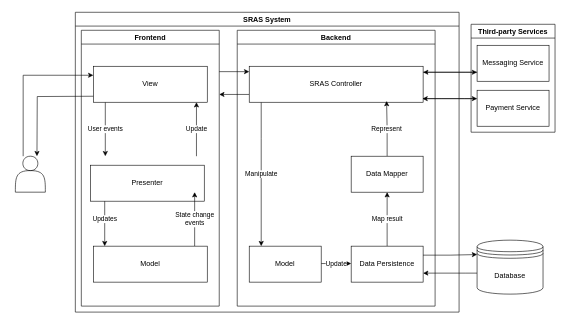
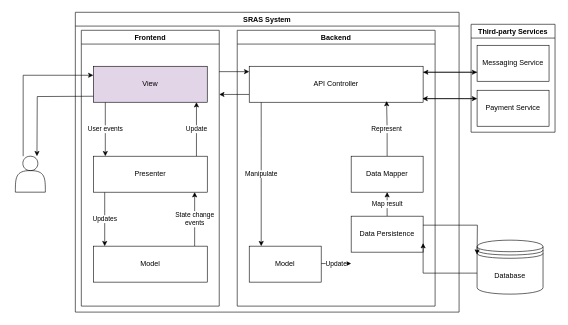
  <mxCell id="0" />
  <mxCell id="1" parent="0" />
  <mxCell id="2" value="SRAS System" style="swimlane;" vertex="1" parent="1"><mxGeometry x="125" y="20" width="640" height="500" as="geometry" /></mxCell>
  <mxCell id="3" style="edgeStyle=orthogonalEdgeStyle;rounded=0;orthogonalLoop=1;jettySize=auto;html=1;entryX=0;entryY=0.5;entryDx=0;entryDy=0;" edge="1" parent="2"><mxGeometry relative="1" as="geometry"><mxPoint x="240" y="99" as="sourcePoint" /><mxPoint x="290" y="99" as="targetPoint" /><Array as="points"><mxPoint x="240" y="99" /><mxPoint x="240" y="99" /></Array></mxGeometry></mxCell>
  <mxCell id="4" value="Frontend" style="swimlane;" vertex="1" parent="2"><mxGeometry x="10" y="30" width="230" height="460" as="geometry" /></mxCell>
  <mxCell id="5" value="User events" style="edgeStyle=orthogonalEdgeStyle;rounded=0;orthogonalLoop=1;jettySize=auto;html=1;" edge="1" parent="4"><mxGeometry relative="1" as="geometry"><mxPoint x="40" y="120" as="sourcePoint" /><mxPoint x="40" y="210" as="targetPoint" /></mxGeometry></mxCell>
- <mxCell id="6" value="View" style="rounded=0;whiteSpace=wrap;html=1;" vertex="1" parent="4"><mxGeometry x="20" y="60" width="190" height="60" as="geometry" /></mxCell>
+ <mxCell id="6" value="View" style="rounded=0;whiteSpace=wrap;html=1;fillColor=#e1d5e7;" vertex="1" parent="4"><mxGeometry x="20" y="60" width="190" height="60" as="geometry" /></mxCell>
  <mxCell id="7" value="Update" style="edgeStyle=orthogonalEdgeStyle;rounded=0;orthogonalLoop=1;jettySize=auto;html=1;entryX=0.5;entryY=1;entryDx=0;entryDy=0;" edge="1" parent="4"><mxGeometry relative="1" as="geometry"><mxPoint x="192" y="210" as="sourcePoint" /><mxPoint x="192" y="120" as="targetPoint" /></mxGeometry></mxCell>
  <mxCell id="8" value="Updates" style="edgeStyle=orthogonalEdgeStyle;rounded=0;orthogonalLoop=1;jettySize=auto;html=1;" edge="1" parent="4"><mxGeometry relative="1" as="geometry"><mxPoint x="39" y="270" as="sourcePoint" /><mxPoint x="39" y="360" as="targetPoint" /></mxGeometry></mxCell>
- <mxCell id="9" value="Presenter" style="rounded=0;whiteSpace=wrap;html=1;" vertex="1" parent="4"><mxGeometry x="15" y="225" width="190" height="60" as="geometry" /></mxCell>
+ <mxCell id="9" value="Presenter" style="rounded=0;whiteSpace=wrap;html=1;" vertex="1" parent="4"><mxGeometry x="20" y="210" width="190" height="60" as="geometry" /></mxCell>
  <mxCell id="10" value="State change&lt;br&gt;events" style="edgeStyle=orthogonalEdgeStyle;rounded=0;orthogonalLoop=1;jettySize=auto;html=1;entryX=0.5;entryY=1;entryDx=0;entryDy=0;" edge="1" parent="4"><mxGeometry relative="1" as="geometry"><mxPoint x="189" y="360" as="sourcePoint" /><mxPoint x="189" y="270" as="targetPoint" /></mxGeometry></mxCell>
  <mxCell id="11" value="Model" style="rounded=0;whiteSpace=wrap;html=1;" vertex="1" parent="4"><mxGeometry x="20" y="360" width="190" height="60" as="geometry" /></mxCell>
  <mxCell id="12" value="Backend" style="swimlane;" vertex="1" parent="2"><mxGeometry x="270" y="30" width="330" height="460" as="geometry" /></mxCell>
  <mxCell id="13" value="Update" style="edgeStyle=orthogonalEdgeStyle;rounded=0;orthogonalLoop=1;jettySize=auto;html=1;entryX=0;entryY=0.5;entryDx=0;entryDy=0;" edge="1" parent="12"><mxGeometry relative="1" as="geometry"><mxPoint x="140" y="389" as="sourcePoint" /><mxPoint x="190" y="389" as="targetPoint" /></mxGeometry></mxCell>
  <mxCell id="14" value="Model" style="rounded=0;whiteSpace=wrap;html=1;" vertex="1" parent="12"><mxGeometry x="20" y="360" width="120" height="60" as="geometry" /></mxCell>
  <mxCell id="15" value="Manipulate" style="edgeStyle=orthogonalEdgeStyle;rounded=0;orthogonalLoop=1;jettySize=auto;html=1;" edge="1" parent="12"><mxGeometry relative="1" as="geometry"><mxPoint x="40" y="120" as="sourcePoint" /><mxPoint x="40" y="360" as="targetPoint" /><Array as="points"><mxPoint x="40" y="180" /><mxPoint x="40" y="180" /></Array></mxGeometry></mxCell>
  <mxCell id="16" style="edgeStyle=orthogonalEdgeStyle;rounded=0;orthogonalLoop=1;jettySize=auto;html=1;" edge="1" parent="12"><mxGeometry relative="1" as="geometry"><mxPoint x="-30" y="107" as="targetPoint" /><mxPoint x="20" y="107" as="sourcePoint" /></mxGeometry></mxCell>
- <mxCell id="17" value="SRAS Controller" style="rounded=0;whiteSpace=wrap;html=1;" vertex="1" parent="12"><mxGeometry x="20" y="60" width="290" height="60" as="geometry" /></mxCell>
+ <mxCell id="17" value="API Controller" style="rounded=0;whiteSpace=wrap;html=1;" vertex="1" parent="12"><mxGeometry x="20" y="60" width="290" height="60" as="geometry" /></mxCell>
  <mxCell id="18" value="Map result" style="edgeStyle=orthogonalEdgeStyle;rounded=0;orthogonalLoop=1;jettySize=auto;html=1;entryX=0.5;entryY=1;entryDx=0;entryDy=0;" edge="1" parent="12" source="19" target="21"><mxGeometry relative="1" as="geometry" /></mxCell>
- <mxCell id="19" value="Data Persistence" style="rounded=0;whiteSpace=wrap;html=1;" vertex="1" parent="12"><mxGeometry x="190" y="360" width="120" height="60" as="geometry" /></mxCell>
+ <mxCell id="19" value="Data Persistence" style="rounded=0;whiteSpace=wrap;html=1;" vertex="1" parent="12"><mxGeometry x="190" y="310" width="120" height="60" as="geometry" /></mxCell>
  <mxCell id="20" value="Represent" style="edgeStyle=orthogonalEdgeStyle;rounded=0;orthogonalLoop=1;jettySize=auto;html=1;entryX=0.79;entryY=0.967;entryDx=0;entryDy=0;entryPerimeter=0;" edge="1" parent="12" source="21" target="17"><mxGeometry x="-0.009" relative="1" as="geometry"><mxPoint as="offset" /></mxGeometry></mxCell>
  <mxCell id="21" value="Data Mapper" style="rounded=0;whiteSpace=wrap;html=1;" vertex="1" parent="12"><mxGeometry x="190" y="210" width="120" height="60" as="geometry" /></mxCell>
  <mxCell id="22" style="edgeStyle=orthogonalEdgeStyle;rounded=0;orthogonalLoop=1;jettySize=auto;html=1;entryX=1;entryY=0.75;entryDx=0;entryDy=0;" edge="1" parent="1" source="23" target="19"><mxGeometry relative="1" as="geometry"><Array as="points"><mxPoint x="775" y="455" /><mxPoint x="775" y="455" /></Array></mxGeometry></mxCell>
  <mxCell id="23" value="Database" style="shape=datastore;whiteSpace=wrap;html=1;" vertex="1" parent="1"><mxGeometry x="795" y="400" width="110" height="90" as="geometry" /></mxCell>
  <mxCell id="24" value="Third-party Services" style="swimlane;" vertex="1" parent="1"><mxGeometry x="785" y="40" width="140" height="180" as="geometry" /></mxCell>
  <mxCell id="25" value="Messaging Service" style="rounded=0;whiteSpace=wrap;html=1;" vertex="1" parent="24"><mxGeometry x="10" y="35" width="120" height="60" as="geometry" /></mxCell>
  <mxCell id="26" value="Payment Service" style="rounded=0;whiteSpace=wrap;html=1;" vertex="1" parent="24"><mxGeometry x="10" y="110" width="120" height="60" as="geometry" /></mxCell>
  <mxCell id="27" value="" style="group" vertex="1" connectable="0" parent="1"><mxGeometry x="20" y="260" width="60" height="110" as="geometry" /></mxCell>
  <mxCell id="28" value="" style="shape=actor;whiteSpace=wrap;html=1;" vertex="1" parent="27"><mxGeometry x="5" width="50" height="60" as="geometry" /></mxCell>
  <mxCell id="29" style="edgeStyle=orthogonalEdgeStyle;rounded=0;orthogonalLoop=1;jettySize=auto;html=1;entryX=0;entryY=0.3;entryDx=0;entryDy=0;exitX=1;exitY=0.25;exitDx=0;exitDy=0;" edge="1" parent="1" source="19"><mxGeometry relative="1" as="geometry"><mxPoint x="725" y="424" as="sourcePoint" /><mxPoint x="795" y="424" as="targetPoint" /></mxGeometry></mxCell>
  <mxCell id="30" style="edgeStyle=orthogonalEdgeStyle;rounded=0;orthogonalLoop=1;jettySize=auto;html=1;entryX=0;entryY=0.25;entryDx=0;entryDy=0;" edge="1" parent="1" target="6"><mxGeometry relative="1" as="geometry"><mxPoint x="38" y="260" as="sourcePoint" /><mxPoint x="143" y="125" as="targetPoint" /><Array as="points"><mxPoint x="38" y="125" /></Array></mxGeometry></mxCell>
  <mxCell id="31" style="edgeStyle=orthogonalEdgeStyle;rounded=0;orthogonalLoop=1;jettySize=auto;html=1;" edge="1" parent="1"><mxGeometry relative="1" as="geometry"><mxPoint x="155" y="160" as="sourcePoint" /><mxPoint x="61" y="260" as="targetPoint" /></mxGeometry></mxCell>
  <mxCell id="32" style="edgeStyle=orthogonalEdgeStyle;rounded=0;orthogonalLoop=1;jettySize=auto;html=1;entryX=0;entryY=0.75;entryDx=0;entryDy=0;" edge="1" parent="1" source="17" target="25"><mxGeometry relative="1" as="geometry"><Array as="points"><mxPoint x="725" y="120" /><mxPoint x="725" y="120" /></Array></mxGeometry></mxCell>
  <mxCell id="33" style="edgeStyle=orthogonalEdgeStyle;rounded=0;orthogonalLoop=1;jettySize=auto;html=1;" edge="1" parent="1"><mxGeometry relative="1" as="geometry"><mxPoint x="795" y="120" as="sourcePoint" /><mxPoint x="705" y="120" as="targetPoint" /><Array as="points"><mxPoint x="775" y="120" /><mxPoint x="775" y="120" /></Array></mxGeometry></mxCell>
  <mxCell id="34" style="edgeStyle=orthogonalEdgeStyle;rounded=0;orthogonalLoop=1;jettySize=auto;html=1;" edge="1" parent="1"><mxGeometry relative="1" as="geometry"><mxPoint x="794" y="164" as="sourcePoint" /><mxPoint x="704" y="164" as="targetPoint" /><Array as="points"><mxPoint x="774" y="164" /><mxPoint x="774" y="164" /></Array></mxGeometry></mxCell>
  <mxCell id="35" style="edgeStyle=orthogonalEdgeStyle;rounded=0;orthogonalLoop=1;jettySize=auto;html=1;entryX=0;entryY=0.25;entryDx=0;entryDy=0;" edge="1" parent="1"><mxGeometry relative="1" as="geometry"><mxPoint x="705" y="164" as="sourcePoint" /><mxPoint x="795" y="164" as="targetPoint" /><Array as="points"><mxPoint x="735" y="164" /><mxPoint x="735" y="164" /></Array></mxGeometry></mxCell>
